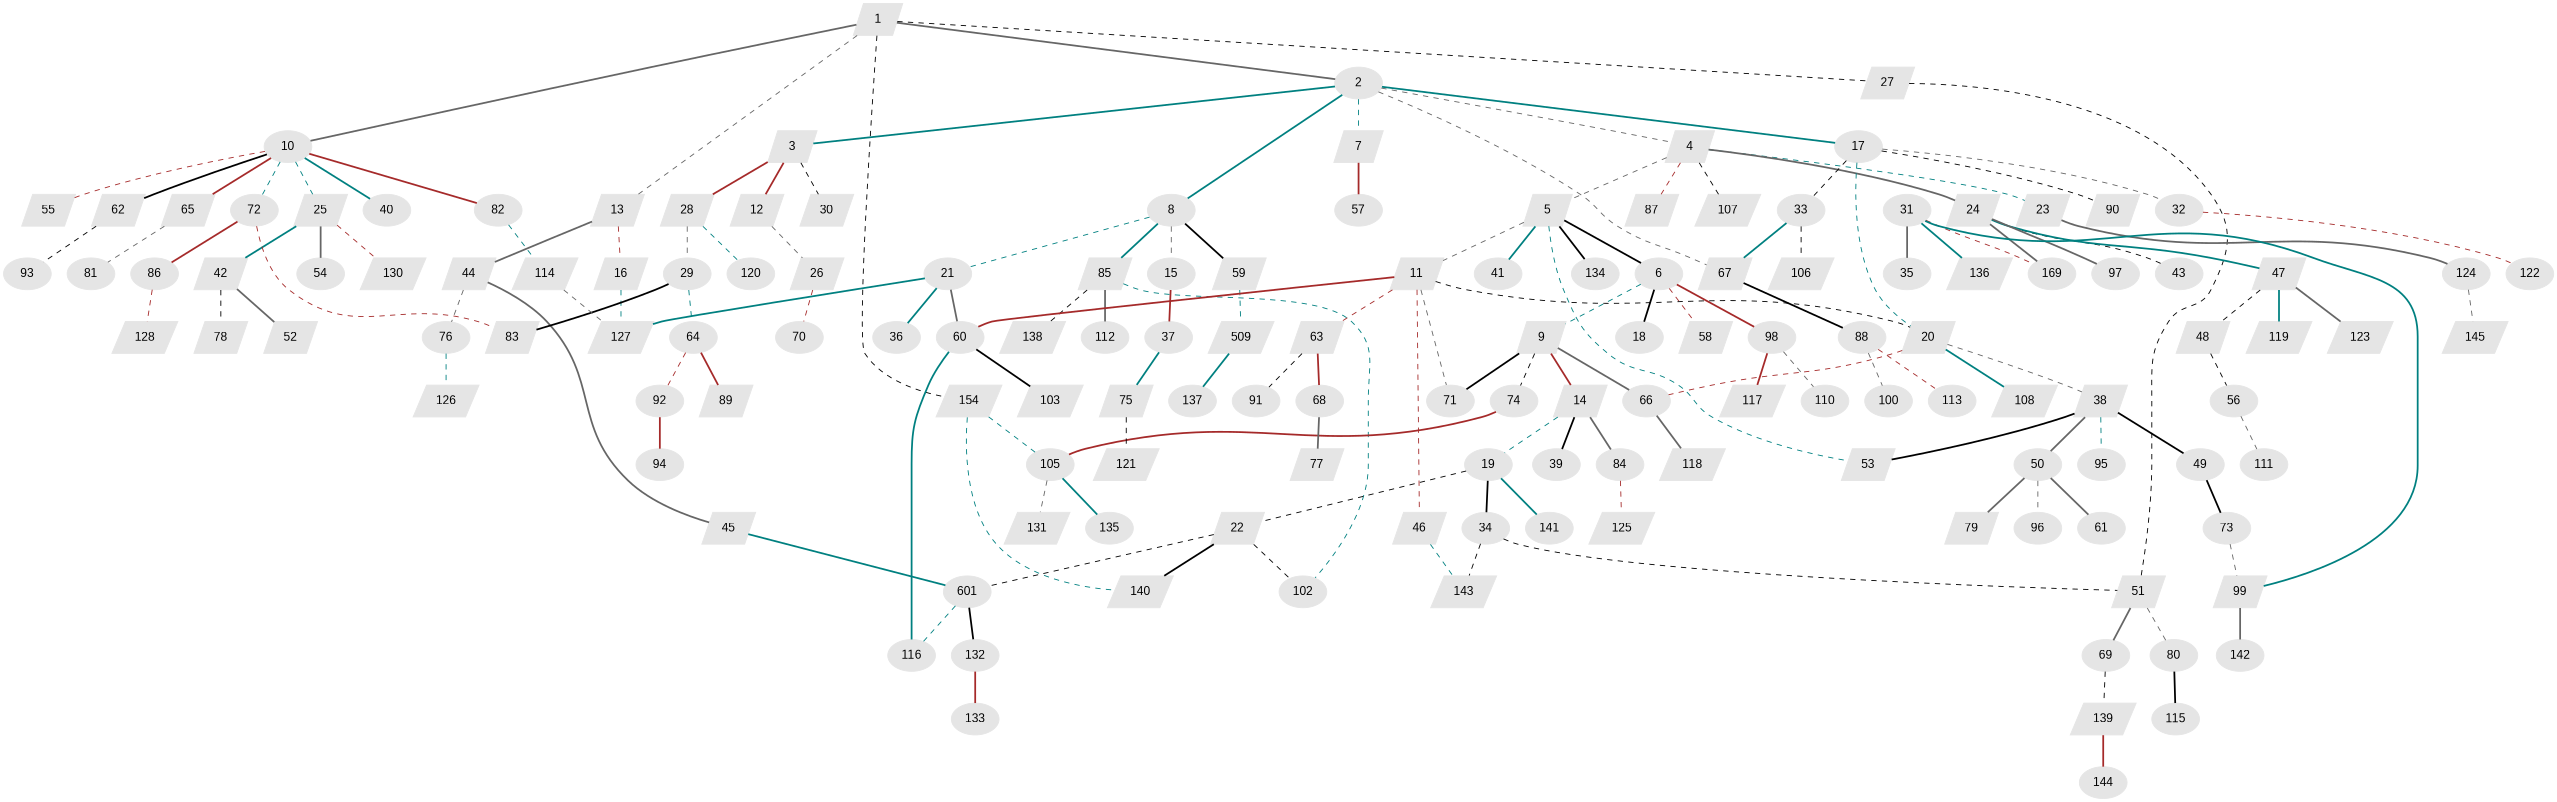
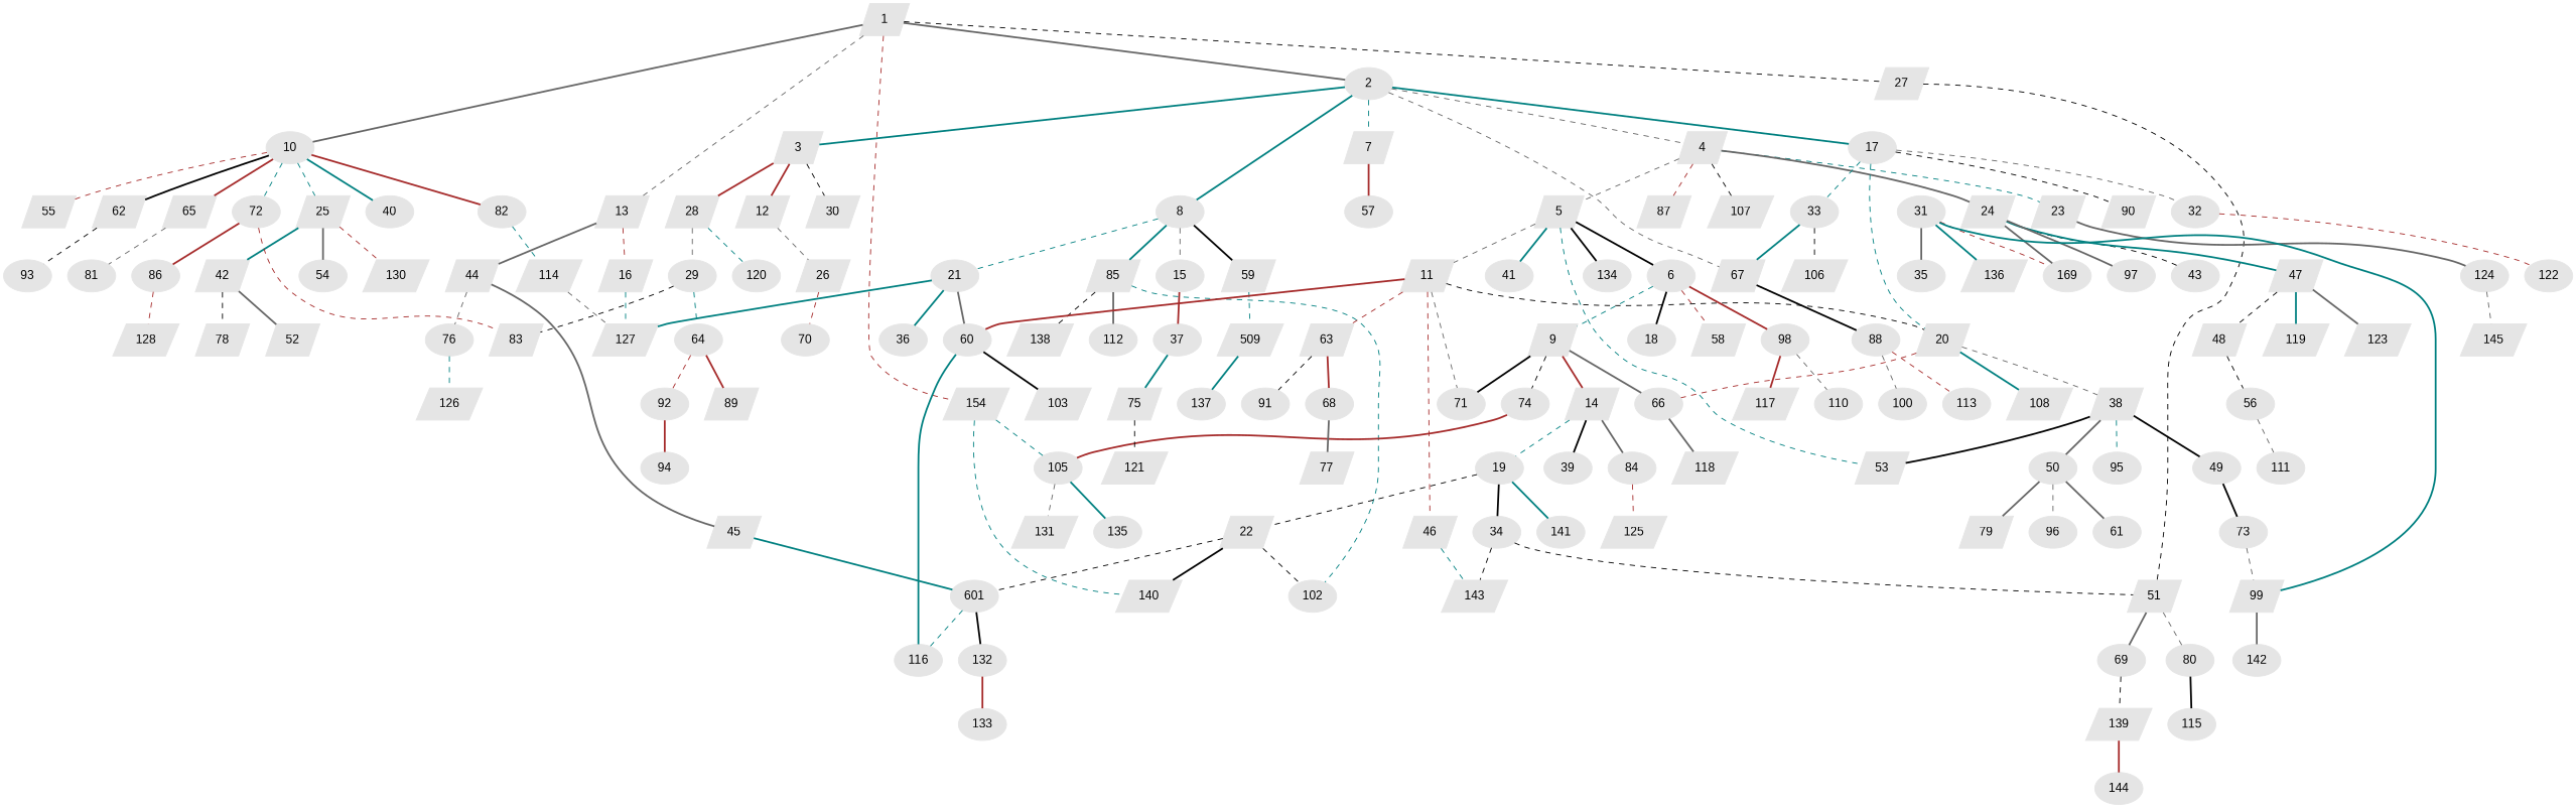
  graph {
    fontname="Liberation Sans"
    node [color=gray90 fontname="Liberation Sans" shape=ellipse style=filled]
    edge [color=gray40 fontname="Liberation Sans" style=dashed]
    1 [shape=parallelogram]
    2
    10
    13 [shape=parallelogram]
    27 [shape=parallelogram]
    n6 [label=154 shape=parallelogram]
    3 [shape=parallelogram]
    4 [shape=parallelogram]
    7 [shape=parallelogram]
    8
    17
    67 [shape=parallelogram]
    25 [shape=parallelogram]
    40
    55 [shape=parallelogram]
    62 [shape=parallelogram]
    65 [shape=parallelogram]
    72
    82
    16 [shape=parallelogram]
    44 [shape=parallelogram]
    51 [shape=parallelogram]
    140 [shape=parallelogram]
    105
    12 [shape=parallelogram]
    28 [shape=parallelogram]
    30 [shape=parallelogram]
    5 [shape=parallelogram]
    23 [shape=parallelogram]
    24 [shape=parallelogram]
    87 [shape=parallelogram]
    107 [shape=parallelogram]
    57
    15
    21
    59 [shape=parallelogram]
    85 [shape=parallelogram]
    20 [shape=parallelogram]
    32
    33
    90 [shape=parallelogram]
    88
    26 [shape=parallelogram]
    29
    120
    6
    11 [shape=parallelogram]
    41
    53 [shape=parallelogram]
    134
    124
    43
    47 [shape=parallelogram]
    97
    n55 [label=169]
    9 [shape=parallelogram]
    18
    58 [shape=parallelogram]
    98
    71
    46 [shape=parallelogram]
    60
    63 [shape=parallelogram]
    14 [shape=parallelogram]
    66
    74
    110
    117 [shape=parallelogram]
    37
    127 [shape=parallelogram]
    36
    n72 [label=509 shape=parallelogram]
    102
    112
    138 [shape=parallelogram]
    19
    39
    84
    118 [shape=parallelogram]
    42 [shape=parallelogram]
    54
    130 [shape=parallelogram]
    93
    81
    83 [shape=parallelogram]
    86
    114 [shape=parallelogram]
    38 [shape=parallelogram]
    108 [shape=parallelogram]
    143 [shape=parallelogram]
    103 [shape=parallelogram]
    116
    68
    91
    70
    45 [shape=parallelogram]
    76
    22 [shape=parallelogram]
    34
    141
    125 [shape=parallelogram]
    75 [shape=parallelogram]
    122
    106 [shape=parallelogram]
    n105 [label=601]
    49
    50
    95
    31
    35
    99 [shape=parallelogram]
    136 [shape=parallelogram]
    132
    145 [shape=parallelogram]
    48 [shape=parallelogram]
    119 [shape=parallelogram]
    123 [shape=parallelogram]
    52 [shape=parallelogram]
    78 [shape=parallelogram]
    69
    80
    64
    89 [shape=parallelogram]
    92
    142
    121 [shape=parallelogram]
    73
    61
    79 [shape=parallelogram]
    96
    126 [shape=parallelogram]
    56
    111
    139 [shape=parallelogram]
    115
    137
    77 [shape=parallelogram]
    94
    100
    113
    144
    128 [shape=parallelogram]
    131 [shape=parallelogram]
    135
    133
    1 -- 2 [style=bold]
    1 -- 10 [style=bold]
    1 -- 13
    1 -- 27 [color=black]
-   1 -- n6 [color=black]
+   1 -- n6 [color=brown]
    2 -- 3 [color=teal style=bold]
    2 -- 4
    2 -- 7 [color=teal]
    2 -- 8 [color=teal style=bold]
    2 -- 17 [color=teal style=bold]
    2 -- 67
    10 -- 25 [color=teal]
    10 -- 40 [color=teal style=bold]
    10 -- 55 [color=brown]
    10 -- 62 [color=black style=bold]
    10 -- 65 [color=brown style=bold]
    10 -- 72 [color=teal]
    10 -- 82 [color=brown style=bold]
    13 -- 16 [color=brown]
    13 -- 44 [style=bold]
    27 -- 51 [color=black]
    n6 -- 140 [color=teal]
    n6 -- 105 [color=teal]
    3 -- 12 [color=brown style=bold]
    3 -- 28 [color=brown style=bold]
    3 -- 30 [color=black]
    4 -- 5
    4 -- 23 [color=teal]
    4 -- 24 [style=bold]
    4 -- 87 [color=brown]
    4 -- 107 [color=black]
    7 -- 57 [color=brown style=bold]
    8 -- 15
    8 -- 21 [color=teal]
    8 -- 59 [color=black style=bold]
    8 -- 85 [color=teal style=bold]
    17 -- 20 [color=teal]
    17 -- 32
-   17 -- 33 [color=black]
+   17 -- 33 [color=teal]
    17 -- 90 [color=black]
    67 -- 88 [color=black style=bold]
    25 -- 42 [color=teal style=bold]
    25 -- 54 [style=bold]
    25 -- 130 [color=brown]
    62 -- 93 [color=black]
    65 -- 81
    72 -- 83 [color=brown]
    72 -- 86 [color=brown style=bold]
    82 -- 114 [color=teal]
    16 -- 127 [color=teal]
    44 -- 45 [style=bold]
    44 -- 76
    51 -- 69 [style=bold]
    51 -- 80
    105 -- 131
    105 -- 135 [color=teal style=bold]
    12 -- 26
    28 -- 29
    28 -- 120 [color=teal]
    5 -- 6 [color=black style=bold]
    5 -- 11
    5 -- 41 [color=teal style=bold]
    5 -- 53 [color=teal]
    5 -- 134 [color=black style=bold]
    23 -- 124 [style=bold]
    24 -- 43 [color=black]
    24 -- 47 [color=teal style=bold]
    24 -- 97 [style=bold]
    24 -- n55 [style=bold]
    15 -- 37 [color=brown style=bold]
    21 -- 60 [style=bold]
    21 -- 127 [color=teal style=bold]
    21 -- 36 [color=teal style=bold]
    59 -- n72 [color=teal]
    85 -- 102 [color=teal]
    85 -- 112 [style=bold]
    85 -- 138 [color=black]
    20 -- 66 [color=brown]
    20 -- 38
    20 -- 108 [color=teal style=bold]
    32 -- 122 [color=brown]
    33 -- 67 [color=teal style=bold]
    33 -- 106 [color=black]
    88 -- 100
    88 -- 113 [color=brown]
    26 -- 70 [color=brown]
-   29 -- 83 [color=black style=bold]
+   29 -- 83 [color=black]
    29 -- 64 [color=teal]
    6 -- 9 [color=teal]
    6 -- 18 [color=black style=bold]
    6 -- 58 [color=brown]
    6 -- 98 [color=brown style=bold]
    11 -- 20 [color=black]
    11 -- 71
    11 -- 46 [color=brown]
    11 -- 60 [color=brown style=bold]
    11 -- 63 [color=brown]
    124 -- 145
    47 -- 48 [color=black]
    47 -- 119 [color=teal style=bold]
    47 -- 123 [style=bold]
    9 -- 71 [color=black style=bold]
    9 -- 14 [color=brown style=bold]
    9 -- 66 [style=bold]
    9 -- 74 [color=black]
    98 -- 110
    98 -- 117 [color=brown style=bold]
    46 -- 143 [color=teal]
    60 -- 103 [color=black style=bold]
    60 -- 116 [color=teal style=bold]
    63 -- 68 [color=brown style=bold]
    63 -- 91 [color=black]
    14 -- 19 [color=teal]
    14 -- 39 [color=black style=bold]
    14 -- 84 [style=bold]
    66 -- 118 [style=bold]
    74 -- 105 [color=brown style=bold]
    37 -- 75 [color=teal style=bold]
    n72 -- 137 [color=teal style=bold]
    19 -- 22 [color=black]
    19 -- 34 [color=black style=bold]
    19 -- 141 [color=teal style=bold]
    84 -- 125 [color=brown]
    42 -- 52 [style=bold]
    42 -- 78 [color=black]
    86 -- 128 [color=brown]
    114 -- 127
    38 -- 53 [color=black style=bold]
    38 -- 49 [color=black style=bold]
    38 -- 50 [style=bold]
    38 -- 95 [color=teal]
    68 -- 77 [style=bold]
    45 -- n105 [color=teal style=bold]
    76 -- 126 [color=teal]
    22 -- 140 [color=black style=bold]
    22 -- 102 [color=black]
    22 -- n105 [color=black]
    34 -- 51 [color=black]
    34 -- 143 [color=black]
    75 -- 121 [color=black]
    n105 -- 116 [color=teal]
    n105 -- 132 [color=black style=bold]
    49 -- 73 [color=black style=bold]
    50 -- 61 [style=bold]
    50 -- 79 [style=bold]
    50 -- 96
    31 -- n55 [color=brown]
    31 -- 35 [style=bold]
    31 -- 99 [color=teal style=bold]
    31 -- 136 [color=teal style=bold]
    99 -- 142 [style=bold]
    132 -- 133 [color=brown style=bold]
    48 -- 56 [color=black]
    69 -- 139 [color=black]
    80 -- 115 [color=black style=bold]
    64 -- 89 [color=brown style=bold]
    64 -- 92 [color=brown]
    92 -- 94 [color=brown style=bold]
    73 -- 99
    56 -- 111
    139 -- 144 [color=brown style=bold]
  }
